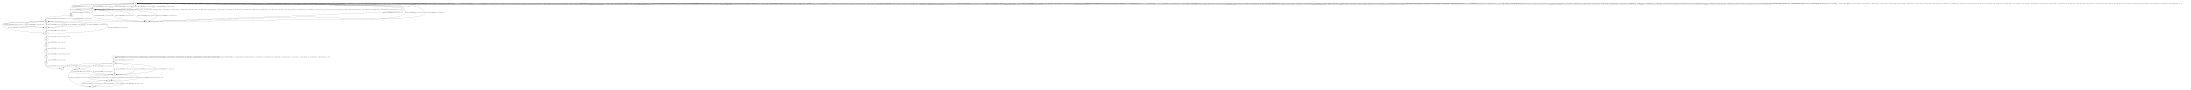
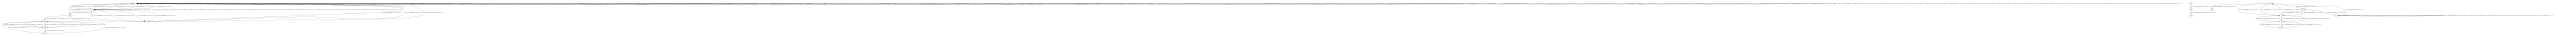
  digraph {
    fontname="Liberation Mono"
    node [fontname="Liberation Mono"]
    edge [fontname="Liberation Mono"]
    b2
    b1
    gf1
    d38p
    d38m
    d33m
    d12p
-   d12m
    gf16
    d2p
    d2m
-   d3m
    d0p
    d0m
    d1m
    d7m
    b31
    d7p
    gf19
    b2 -> b2 [label="1-toggle[TOGGLE];/null/door0[false]:=!(door0[false]); door1[false]:=!(door1[false]); door2[false]:=!(door2[false]); door5[false]:=!(door5[false]); door6[false]:=!(door6[false]); door38[false]:=!(door38[false]); door7[false]:=!(door7[false]); door39[false]:=!(door39[false]); door8[false]:=!(door8[false]); door9[false]:=!(door9[false]); door11[false]:=!(door11[false]); door12[false]:=!(door12[false]); door14[false]:=!(door14[false]); door17[false]:=!(door17[false]); door19[false]:=!(door19[false]); door21[false]:=!(door21[false]); door25[false]:=!(door25[false]); door29[false]:=!(door29[false]); /null"]
    b2 -> b2 [label="2-toggle[TOGGLE];/null/door0[false]:=!(door0[false]); door1[false]:=!(door1[false]); door2[false]:=!(door2[false]); door5[false]:=!(door5[false]); door6[false]:=!(door6[false]); door38[false]:=!(door38[false]); door7[false]:=!(door7[false]); door39[false]:=!(door39[false]); door8[false]:=!(door8[false]); door9[false]:=!(door9[false]); door11[false]:=!(door11[false]); door12[false]:=!(door12[false]); door14[false]:=!(door14[false]); door17[false]:=!(door17[false]); door19[false]:=!(door19[false]); door21[false]:=!(door21[false]); door25[false]:=!(door25[false]); door29[false]:=!(door29[false]); /null"]
    b2 -> b2 [label="3-toggle[TOGGLE];/null/door0[false]:=!(door0[false]); door1[false]:=!(door1[false]); door2[false]:=!(door2[false]); door5[false]:=!(door5[false]); door6[false]:=!(door6[false]); door38[false]:=!(door38[false]); door7[false]:=!(door7[false]); door39[false]:=!(door39[false]); door8[false]:=!(door8[false]); door9[false]:=!(door9[false]); door11[false]:=!(door11[false]); door12[false]:=!(door12[false]); door14[false]:=!(door14[false]); door17[false]:=!(door17[false]); door19[false]:=!(door19[false]); door21[false]:=!(door21[false]); door25[false]:=!(door25[false]); door29[false]:=!(door29[false]); /null"]
    b2 -> b2 [label="13-toggle[TOGGLE];/null/door0[false]:=!(door0[false]); door1[false]:=!(door1[false]); door2[false]:=!(door2[false]); door5[false]:=!(door5[false]); door6[false]:=!(door6[false]); door38[false]:=!(door38[false]); door7[false]:=!(door7[false]); door39[false]:=!(door39[false]); door8[false]:=!(door8[false]); door9[false]:=!(door9[false]); door11[false]:=!(door11[false]); door12[false]:=!(door12[false]); door14[false]:=!(door14[false]); door17[false]:=!(door17[false]); door19[false]:=!(door19[false]); door21[false]:=!(door21[false]); door25[false]:=!(door25[false]); door29[false]:=!(door29[false]); /null"]
    b2 -> b2 [label="14-toggle[TOGGLE];/null/door0[false]:=!(door0[false]); door1[false]:=!(door1[false]); door2[false]:=!(door2[false]); door5[false]:=!(door5[false]); door6[false]:=!(door6[false]); door38[false]:=!(door38[false]); door7[false]:=!(door7[false]); door39[false]:=!(door39[false]); door8[false]:=!(door8[false]); door9[false]:=!(door9[false]); door11[false]:=!(door11[false]); door12[false]:=!(door12[false]); door14[false]:=!(door14[false]); door17[false]:=!(door17[false]); door19[false]:=!(door19[false]); door21[false]:=!(door21[false]); door25[false]:=!(door25[false]); door29[false]:=!(door29[false]); /null"]
    b2 -> b2 [label="15-toggle[TOGGLE];/null/door0[false]:=!(door0[false]); door1[false]:=!(door1[false]); door2[false]:=!(door2[false]); door5[false]:=!(door5[false]); door6[false]:=!(door6[false]); door38[false]:=!(door38[false]); door7[false]:=!(door7[false]); door39[false]:=!(door39[false]); door8[false]:=!(door8[false]); door9[false]:=!(door9[false]); door11[false]:=!(door11[false]); door12[false]:=!(door12[false]); door14[false]:=!(door14[false]); door17[false]:=!(door17[false]); door19[false]:=!(door19[false]); door21[false]:=!(door21[false]); door25[false]:=!(door25[false]); door29[false]:=!(door29[false]); /null"]
    b2 -> b1 [label="4-explore[EXPLORE];/null/null/null"]
    b2 -> b1 [label="7-explore[EXPLORE];/null/null/null"]
    b2 -> b1 [label="21-explore[EXPLORE];/null/null/null"]
    b2 -> gf1 [label="11-explore[EXPLORE];/null/null/null"]
    b2 -> d38p [label="16-explore[EXPLORE];/null/null/null"]
    b1 -> b2 [label="10-explore[EXPLORE];/null/null/null"]
    b1 -> b2 [label="20-explore[EXPLORE];/null/null/null"]
    b1 -> b1 [label="19-toggle[TOGGLE];/null/door0[false]:=!(door0[false]); door1[false]:=!(door1[false]); door33[false]:=!(door33[false]); door2[false]:=!(door2[false]); door36[false]:=!(door36[false]); door38[false]:=!(door38[false]); door7[false]:=!(door7[false]); door8[false]:=!(door8[false]); door9[false]:=!(door9[false]); door12[false]:=!(door12[false]); door13[false]:=!(door13[false]); door14[false]:=!(door14[false]); door17[false]:=!(door17[false]); door22[false]:=!(door22[false]); door26[false]:=!(door26[false]); door31[false]:=!(door31[false]); /null"]
    b1 -> gf1 [label="5-explore[EXPLORE];/null/null/null"]
    b1 -> gf1 [label="8-explore[EXPLORE];/null/null/null"]
    b1 -> d38p [label="22-explore[EXPLORE];/null/null/null"]
    gf1 -> b2 [label="6-explore[EXPLORE];/null/null/null"]
    gf1 -> b2 [label="12-explore[EXPLORE];/null/null/null"]
    gf1 -> b1 [label="9-explore[EXPLORE];/null/null/null"]
    gf1 -> b1 [label="18-explore[EXPLORE];/null/null/null"]
    d38p -> gf1 [label="17-explore[EXPLORE];/null/null/null"]
    d38p -> d38m [label="23-explore[EXPLORE];/door38[false]/null/null"]
    d38m -> d33m [label="24-explore[EXPLORE];/null/null/null"]
    d38m -> d33m [label="26-explore[EXPLORE];/null/null/null"]
    d38m -> d33m [label="29-explore[EXPLORE];/null/null/null"]
    d38m -> d12p [label="31-explore[EXPLORE];/null/null/null"]
    d33m -> d38m [label="25-explore[EXPLORE];/null/null/null"]
    d33m -> d38m [label="30-explore[EXPLORE];/null/null/null"]
    d33m -> d12p [label="27-explore[EXPLORE];/null/null/null"]
    d12p -> d38m [label="28-explore[EXPLORE];/null/null/null"]
-   d12p -> d12m [label="32-explore[EXPLORE];/door12[false]/null/null"]
-   d12m -> gf16 [label="33-explore[EXPLORE];/null/null/null"]
    gf16 -> d2p [label="34-explore[EXPLORE];/null/null/null"]
    d2p -> d2m [label="35-explore[EXPLORE];/door2[false]/null/null"]
-   d2m -> d3m [label="36-explore[EXPLORE];/null/null/null"]
-   d3m -> d0p [label="37-explore[EXPLORE];/null/null/null"]
    d0m -> d0p [label="38-explore[EXPLORE];/door0[false]/null/null"]
    d0m -> d1m [label="39-explore[EXPLORE];/null/null/null"]
    d0m -> d7m [label="46-explore[EXPLORE];/null/null/null"]
    d0m -> d7m [label="52-explore[EXPLORE];/null/null/null"]
    d1m -> d7m [label="40-explore[EXPLORE];/null/null/null"]
-   d1m -> gf19 [label="48-explore[EXPLORE];/null/null/null"]
+   d1m -> b31 [label="48-explore[EXPLORE];/null/null/null"]
    d7m -> d0m [label="45-explore[EXPLORE];/null/null/null"]
    d7m -> d1m [label="47-explore[EXPLORE];/null/null/null"]
    d7m -> d7p [label="41-explore[EXPLORE];/door7[false]/null/null"]
    d7m -> d7p [label="53-explore[EXPLORE];/door7[false]/null/null"]
    b31 -> d0m [label="51-explore[EXPLORE];/null/null/null"]
    b31 -> b31 [label="49-toggle[TOGGLE];/null/door32[false]:=!(door32[false]); door20[false]:=!(door20[false]); door5[false]:=!(door5[false]); door21[false]:=!(door21[false]); door6[false]:=!(door6[false]); /null"]
    b31 -> b31 [label="50-toggle[TOGGLE];/null/door32[false]:=!(door32[false]); door20[false]:=!(door20[false]); door5[false]:=!(door5[false]); door21[false]:=!(door21[false]); door6[false]:=!(door6[false]); /null"]
    d7p -> d7m [label="44-explore[EXPLORE];/door7[false]/null/null"]
    d7p -> gf19 [label="42-explore[EXPLORE];/null/null/null"]
    d7p -> gf19 [label="54-explore[EXPLORE];/null/null/null"]
    gf19 -> d7p [label="43-explore[EXPLORE];/null/null/null"]
  }
